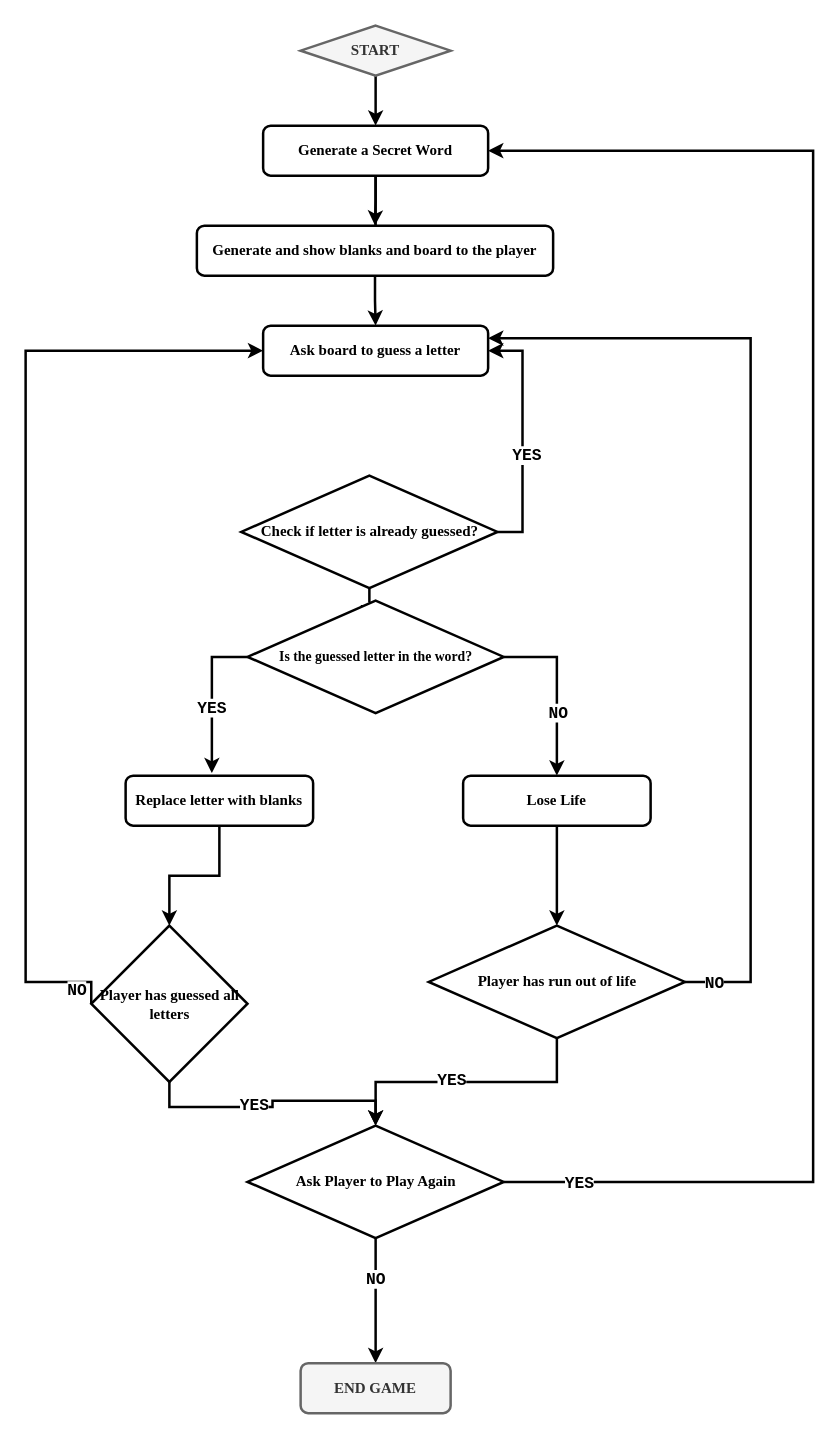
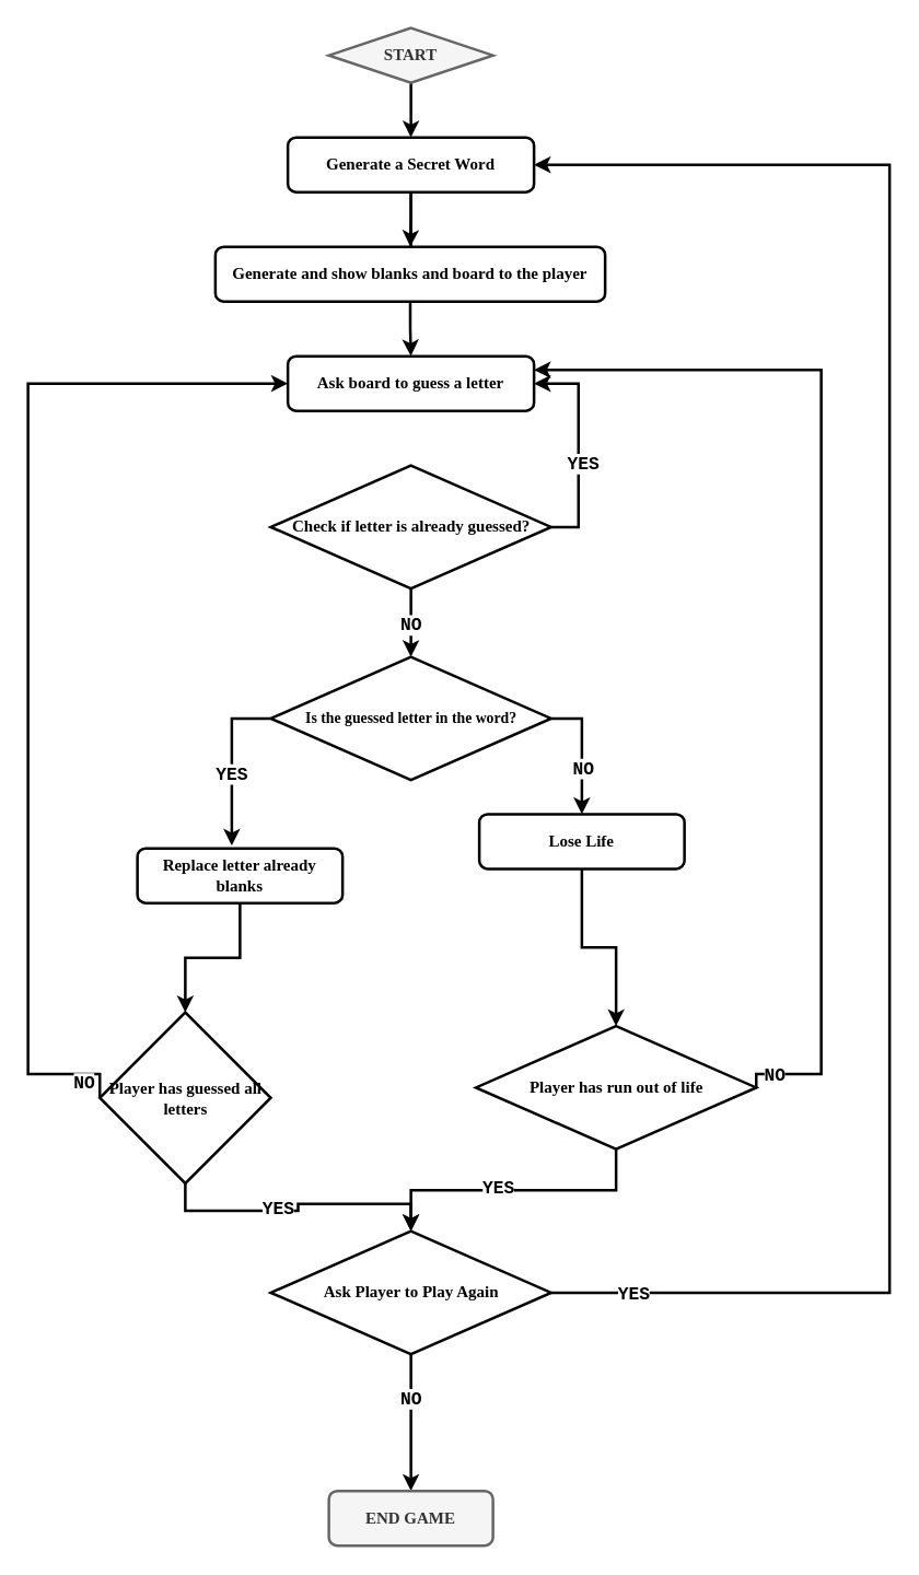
  <mxCell id="0" />
  <mxCell id="1" parent="0" />
  <mxCell id="2" value="" style="edgeStyle=orthogonalEdgeStyle;rounded=0;orthogonalLoop=1;jettySize=auto;html=1;strokeWidth=2;" parent="1" source="3" target="6" edge="1"><mxGeometry relative="1" as="geometry" /></mxCell>
  <mxCell id="3" value="START" style="rhombus;whiteSpace=wrap;html=1;strokeWidth=2;fontFamily=Verdana;fontStyle=1;fillColor=#f5f5f5;strokeColor=#666666;fontColor=#333333;" parent="1" vertex="1"><mxGeometry x="240" y="20" width="120" height="40" as="geometry" /></mxCell>
  <mxCell id="4" value="" style="edgeStyle=orthogonalEdgeStyle;rounded=0;orthogonalLoop=1;jettySize=auto;html=1;strokeWidth=2;" parent="1" source="6" target="8" edge="1"><mxGeometry relative="1" as="geometry" /></mxCell>
  <mxCell id="5" value="" style="edgeStyle=orthogonalEdgeStyle;rounded=0;orthogonalLoop=1;jettySize=auto;html=1;fontFamily=Courier New;fontSize=13;strokeWidth=2;" parent="1" source="6" edge="1"><mxGeometry relative="1" as="geometry"><mxPoint x="300" y="220" as="targetPoint" /></mxGeometry></mxCell>
  <mxCell id="6" value="Generate a Secret Word" style="rounded=1;whiteSpace=wrap;html=1;strokeWidth=2;fontFamily=Verdana;fontStyle=1" parent="1" vertex="1"><mxGeometry x="210" y="100" width="180" height="40" as="geometry" /></mxCell>
  <mxCell id="7" value="" style="edgeStyle=orthogonalEdgeStyle;rounded=0;orthogonalLoop=1;jettySize=auto;html=1;strokeWidth=2;" parent="1" source="8" target="9" edge="1"><mxGeometry relative="1" as="geometry" /></mxCell>
  <mxCell id="8" value="Generate and show blanks and board to the player" style="rounded=1;whiteSpace=wrap;html=1;strokeWidth=2;fontFamily=Verdana;fontStyle=1" parent="1" vertex="1"><mxGeometry x="157" y="180" width="285" height="40" as="geometry" /></mxCell>
  <mxCell id="9" value="Ask board to guess a letter" style="rounded=1;whiteSpace=wrap;html=1;strokeWidth=2;fontFamily=Verdana;fontStyle=1" parent="1" vertex="1"><mxGeometry x="210" y="260" width="180" height="40" as="geometry" /></mxCell>
  <mxCell id="10" value="" style="edgeStyle=orthogonalEdgeStyle;rounded=0;orthogonalLoop=1;jettySize=auto;html=1;entryX=1;entryY=0.5;entryDx=0;entryDy=0;exitX=1;exitY=0.5;exitDx=0;exitDy=0;strokeWidth=2;" parent="1" source="14" target="9" edge="1"><mxGeometry relative="1" as="geometry"><mxPoint x="525" y="395" as="targetPoint" /></mxGeometry></mxCell>
  <mxCell id="11" value="YES" style="edgeLabel;html=1;align=center;verticalAlign=middle;resizable=0;points=[];fontFamily=Courier New;fontSize=13;fontStyle=1" parent="10" vertex="1" connectable="0"><mxGeometry x="-0.152" y="-2" relative="1" as="geometry"><mxPoint x="1" as="offset" /></mxGeometry></mxCell>
  <mxCell id="12" value="" style="edgeStyle=orthogonalEdgeStyle;rounded=0;orthogonalLoop=1;jettySize=auto;html=1;strokeWidth=2;" parent="1" source="14" target="19" edge="1"><mxGeometry relative="1" as="geometry" /></mxCell>
  <mxCell id="13" value="NO" style="edgeLabel;html=1;align=center;verticalAlign=middle;resizable=0;points=[];fontFamily=Courier New;fontSize=13;fontStyle=1" parent="12" vertex="1" connectable="0"><mxGeometry x="0.04" y="-3" relative="1" as="geometry"><mxPoint x="2" as="offset" /></mxGeometry></mxCell>
- <mxCell id="14" value="Check if letter is already guessed?" style="rhombus;whiteSpace=wrap;html=1;strokeWidth=2;fontFamily=Verdana;fontStyle=1" parent="1" vertex="1"><mxGeometry x="192.5" y="380" width="205" height="90" as="geometry" /></mxCell>
+ <mxCell id="14" value="Check if letter is already guessed?" style="rhombus;whiteSpace=wrap;html=1;strokeWidth=2;fontFamily=Verdana;fontStyle=1" parent="1" vertex="1"><mxGeometry x="197.5" y="340" width="205" height="90" as="geometry" /></mxCell>
  <mxCell id="15" value="" style="edgeStyle=orthogonalEdgeStyle;rounded=0;orthogonalLoop=1;jettySize=auto;html=1;entryX=0.5;entryY=0;entryDx=0;entryDy=0;exitX=1;exitY=0.5;exitDx=0;exitDy=0;strokeWidth=2;" parent="1" source="19" target="23" edge="1"><mxGeometry relative="1" as="geometry"><mxPoint x="525" y="525" as="targetPoint" /></mxGeometry></mxCell>
  <mxCell id="16" value="NO" style="edgeLabel;html=1;align=center;verticalAlign=middle;resizable=0;points=[];fontFamily=Courier New;fontSize=13;fontStyle=1" parent="15" vertex="1" connectable="0"><mxGeometry x="0.244" relative="1" as="geometry"><mxPoint y="1" as="offset" /></mxGeometry></mxCell>
  <mxCell id="17" value="" style="edgeStyle=orthogonalEdgeStyle;rounded=0;orthogonalLoop=1;jettySize=auto;html=1;entryX=0.46;entryY=-0.05;entryDx=0;entryDy=0;entryPerimeter=0;exitX=0;exitY=0.5;exitDx=0;exitDy=0;strokeWidth=2;" parent="1" source="19" target="21" edge="1"><mxGeometry relative="1" as="geometry"><mxPoint x="117.5" y="525" as="targetPoint" /></mxGeometry></mxCell>
  <mxCell id="18" value="YES" style="edgeLabel;html=1;align=center;verticalAlign=middle;resizable=0;points=[];fontFamily=Courier New;fontSize=13;fontStyle=1" parent="17" vertex="1" connectable="0"><mxGeometry x="0.128" y="-1" relative="1" as="geometry"><mxPoint as="offset" /></mxGeometry></mxCell>
  <mxCell id="19" value="&lt;font style=&quot;font-size: 11px&quot;&gt;Is the guessed letter in the word?&lt;/font&gt;" style="rhombus;whiteSpace=wrap;html=1;strokeWidth=2;fontFamily=Verdana;fontStyle=1" parent="1" vertex="1"><mxGeometry x="197.5" y="480" width="205" height="90" as="geometry" /></mxCell>
  <mxCell id="20" value="" style="edgeStyle=orthogonalEdgeStyle;rounded=0;orthogonalLoop=1;jettySize=auto;html=1;entryX=0.5;entryY=0;entryDx=0;entryDy=0;strokeWidth=2;" parent="1" source="21" target="28" edge="1"><mxGeometry relative="1" as="geometry"><mxPoint x="175" y="720" as="targetPoint" /></mxGeometry></mxCell>
- <mxCell id="21" value="Replace letter with blanks" style="rounded=1;whiteSpace=wrap;html=1;strokeWidth=2;fontFamily=Verdana;fontStyle=1" parent="1" vertex="1"><mxGeometry x="100" y="620" width="150" height="40" as="geometry" /></mxCell>
+ <mxCell id="21" value="Replace letter already blanks" style="rounded=1;whiteSpace=wrap;html=1;strokeWidth=2;fontFamily=Verdana;fontStyle=1" parent="1" vertex="1"><mxGeometry x="100" y="620" width="150" height="40" as="geometry" /></mxCell>
  <mxCell id="22" value="" style="edgeStyle=orthogonalEdgeStyle;rounded=0;orthogonalLoop=1;jettySize=auto;html=1;strokeWidth=2;" parent="1" source="23" target="33" edge="1"><mxGeometry relative="1" as="geometry" /></mxCell>
- <mxCell id="23" value="Lose Life" style="rounded=1;whiteSpace=wrap;html=1;strokeWidth=2;fontFamily=Verdana;fontStyle=1" parent="1" vertex="1"><mxGeometry x="370" y="620" width="150" height="40" as="geometry" /></mxCell>
+ <mxCell id="23" value="Lose Life" style="rounded=1;whiteSpace=wrap;html=1;strokeWidth=2;fontFamily=Verdana;fontStyle=1" parent="1" vertex="1"><mxGeometry x="350" y="595" width="150" height="40" as="geometry" /></mxCell>
  <mxCell id="24" value="" style="edgeStyle=orthogonalEdgeStyle;rounded=0;orthogonalLoop=1;jettySize=auto;html=1;entryX=0;entryY=0.5;entryDx=0;entryDy=0;exitX=0;exitY=0.5;exitDx=0;exitDy=0;strokeWidth=2;" parent="1" source="28" target="9" edge="1"><mxGeometry relative="1" as="geometry"><mxPoint x="70" y="780" as="sourcePoint" /><mxPoint x="-7.5" y="785" as="targetPoint" /><Array as="points"><mxPoint x="20" y="785" /><mxPoint x="20" y="280" /></Array></mxGeometry></mxCell>
  <mxCell id="25" value="NO" style="edgeLabel;html=1;align=center;verticalAlign=middle;resizable=0;points=[];fontFamily=Courier New;fontSize=13;fontStyle=1" parent="24" vertex="1" connectable="0"><mxGeometry x="-0.972" relative="1" as="geometry"><mxPoint x="-12" as="offset" /></mxGeometry></mxCell>
  <mxCell id="26" value="" style="edgeStyle=orthogonalEdgeStyle;rounded=0;orthogonalLoop=1;jettySize=auto;html=1;strokeWidth=2;" parent="1" source="28" target="38" edge="1"><mxGeometry relative="1" as="geometry" /></mxCell>
  <mxCell id="27" value="YES" style="edgeLabel;html=1;align=center;verticalAlign=middle;resizable=0;points=[];fontFamily=Courier New;fontSize=13;fontStyle=1" parent="26" vertex="1" connectable="0"><mxGeometry x="-0.169" y="2" relative="1" as="geometry"><mxPoint as="offset" /></mxGeometry></mxCell>
  <mxCell id="28" value="Player has guessed all letters" style="rhombus;whiteSpace=wrap;html=1;strokeWidth=2;fontFamily=Verdana;fontStyle=1" parent="1" vertex="1"><mxGeometry x="72.5" y="740" width="125" height="125" as="geometry" /></mxCell>
  <mxCell id="29" value="" style="edgeStyle=orthogonalEdgeStyle;rounded=0;orthogonalLoop=1;jettySize=auto;html=1;entryX=1;entryY=0.25;entryDx=0;entryDy=0;exitX=1;exitY=0.5;exitDx=0;exitDy=0;strokeWidth=2;" parent="1" source="33" target="9" edge="1"><mxGeometry relative="1" as="geometry"><mxPoint x="670" y="785" as="targetPoint" /><Array as="points"><mxPoint x="600" y="785" /><mxPoint x="600" y="270" /></Array></mxGeometry></mxCell>
  <mxCell id="30" value="NO" style="edgeLabel;html=1;align=center;verticalAlign=middle;resizable=0;points=[];fontFamily=Courier New;fontSize=13;fontStyle=1" parent="29" vertex="1" connectable="0"><mxGeometry x="-0.962" y="1" relative="1" as="geometry"><mxPoint x="8" y="1" as="offset" /></mxGeometry></mxCell>
  <mxCell id="31" value="" style="edgeStyle=orthogonalEdgeStyle;rounded=0;orthogonalLoop=1;jettySize=auto;html=1;strokeWidth=2;" parent="1" source="33" target="38" edge="1"><mxGeometry relative="1" as="geometry"><mxPoint x="445" y="915" as="targetPoint" /></mxGeometry></mxCell>
  <mxCell id="32" value="YES" style="edgeLabel;html=1;align=center;verticalAlign=middle;resizable=0;points=[];fontFamily=Courier New;fontSize=13;fontStyle=1" parent="31" vertex="1" connectable="0"><mxGeometry x="0.135" relative="1" as="geometry"><mxPoint x="2" y="-2" as="offset" /></mxGeometry></mxCell>
- <mxCell id="33" value="Player has run out of life" style="rhombus;whiteSpace=wrap;html=1;strokeWidth=2;fontFamily=Verdana;fontStyle=1" parent="1" vertex="1"><mxGeometry x="342.5" y="740" width="205" height="90" as="geometry" /></mxCell>
+ <mxCell id="33" value="Player has run out of life" style="rhombus;whiteSpace=wrap;html=1;strokeWidth=2;fontFamily=Verdana;fontStyle=1" parent="1" vertex="1"><mxGeometry x="347.5" y="750" width="205" height="90" as="geometry" /></mxCell>
  <mxCell id="34" value="" style="edgeStyle=orthogonalEdgeStyle;rounded=0;orthogonalLoop=1;jettySize=auto;html=1;entryX=1;entryY=0.5;entryDx=0;entryDy=0;exitX=1;exitY=0.5;exitDx=0;exitDy=0;strokeWidth=2;" parent="1" source="38" target="6" edge="1"><mxGeometry relative="1" as="geometry"><mxPoint x="410" y="945" as="sourcePoint" /><mxPoint x="610" y="560" as="targetPoint" /><Array as="points"><mxPoint x="650" y="945" /><mxPoint x="650" y="120" /></Array></mxGeometry></mxCell>
  <mxCell id="35" value="YES" style="edgeLabel;html=1;align=center;verticalAlign=middle;resizable=0;points=[];fontFamily=Courier New;fontStyle=1;fontSize=13;" parent="34" vertex="1" connectable="0"><mxGeometry x="-0.912" relative="1" as="geometry"><mxPoint x="1" as="offset" /></mxGeometry></mxCell>
  <mxCell id="36" value="" style="edgeStyle=orthogonalEdgeStyle;rounded=0;orthogonalLoop=1;jettySize=auto;html=1;entryX=0.5;entryY=0;entryDx=0;entryDy=0;strokeWidth=2;" parent="1" source="38" target="39" edge="1"><mxGeometry relative="1" as="geometry"><mxPoint x="300" y="1085" as="targetPoint" /></mxGeometry></mxCell>
  <mxCell id="37" value="NO" style="edgeLabel;html=1;align=center;verticalAlign=middle;resizable=0;points=[];fontFamily=Courier New;fontSize=13;fontStyle=1" parent="36" vertex="1" connectable="0"><mxGeometry x="-0.36" y="-1" relative="1" as="geometry"><mxPoint as="offset" /></mxGeometry></mxCell>
  <mxCell id="38" value="Ask Player to Play Again" style="rhombus;whiteSpace=wrap;html=1;strokeWidth=2;fontFamily=Verdana;fontStyle=1" parent="1" vertex="1"><mxGeometry x="197.5" y="900" width="205" height="90" as="geometry" /></mxCell>
  <mxCell id="39" value="END GAME" style="rounded=1;whiteSpace=wrap;html=1;strokeWidth=2;fillColor=#f5f5f5;strokeColor=#666666;fontColor=#333333;fontFamily=Verdana;fontStyle=1" parent="1" vertex="1"><mxGeometry x="240" y="1090" width="120" height="40" as="geometry" /></mxCell>
